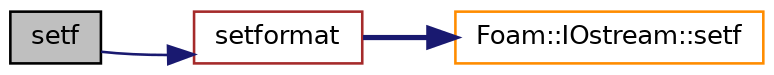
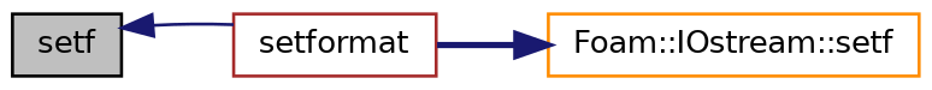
  digraph {
    rankdir=LR
    node [fontname=Helvetica fontsize=10 shape=record]
    edge [color=midnightblue fontname=Helvetica fontsize=10 labelfontname=Helvetica labelfontsize=10]
    n1 [color=black fillcolor=grey75 fontcolor=black height=0.2 label=setf style=filled width=0.4]
    n2 [color=brown height=0.2 label=setformat width=0.4]
    n3 [color=darkorange height=0.2 label="Foam::IOstream::setf" width=0.4]
-   n1 -> n2 [style=solid]
+   n2 -> n1 [style=solid]
    n2 -> n3 [style=bold]
  }
